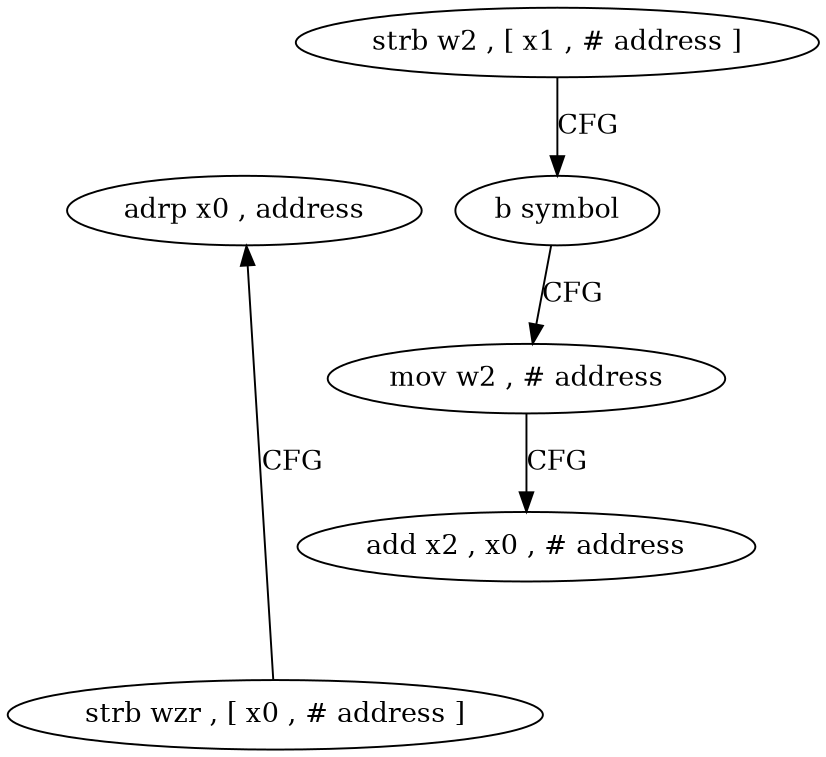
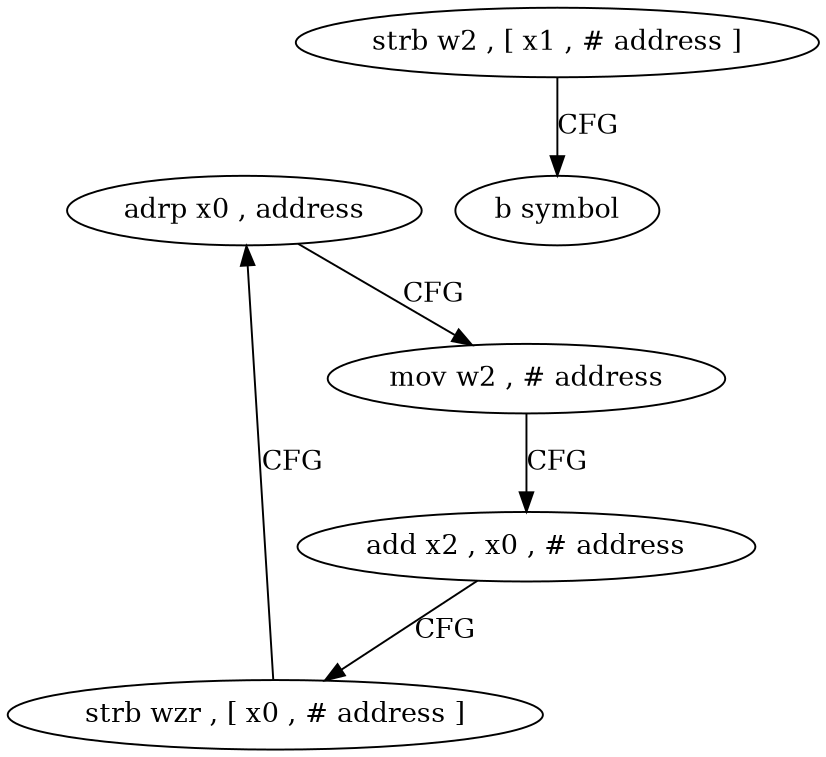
  digraph {
    n1 [label="adrp x0 , address"]
    n2 [label="mov w2 , # address"]
    n3 [label="add x2 , x0 , # address"]
    n4 [label="strb wzr , [ x0 , # address ]"]
    n5 [label="strb w2 , [ x1 , # address ]"]
    n6 [label="b symbol"]
-   n6 -> n2 [label=CFG]
+   n1 -> n2 [label=CFG]
    n2 -> n3 [label=CFG]
+   n3 -> n4 [label=CFG]
    n4 -> n1 [label=CFG]
    n5 -> n6 [label=CFG]
  }
